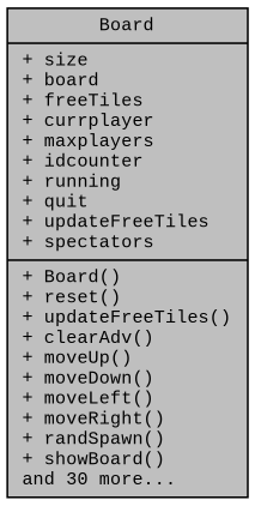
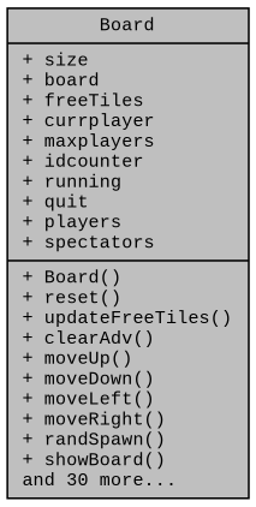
  digraph {
    fontname="Liberation Mono"
-   n1 [color=black fillcolor=grey75 fontcolor=black fontname="Liberation Mono" fontsize=10 height=0.2 label="{Board\n|+ size\l+ board\l+ freeTiles\l+ currplayer\l+ maxplayers\l+ idcounter\l+ running\l+ quit\l+ updateFreeTiles\l+ spectators\l|+ Board()\l+ reset()\l+ updateFreeTiles()\l+ clearAdv()\l+ moveUp()\l+ moveDown()\l+ moveLeft()\l+ moveRight()\l+ randSpawn()\l+ showBoard()\land 30 more...\l}" shape=record style=filled width=0.4]
+   n1 [color=black fillcolor=grey75 fontcolor=black fontname="Liberation Mono" fontsize=10 height=0.2 label="{Board\n|+ size\l+ board\l+ freeTiles\l+ currplayer\l+ maxplayers\l+ idcounter\l+ running\l+ quit\l+ players\l+ spectators\l|+ Board()\l+ reset()\l+ updateFreeTiles()\l+ clearAdv()\l+ moveUp()\l+ moveDown()\l+ moveLeft()\l+ moveRight()\l+ randSpawn()\l+ showBoard()\land 30 more...\l}" shape=record style=filled width=0.4]
  }
